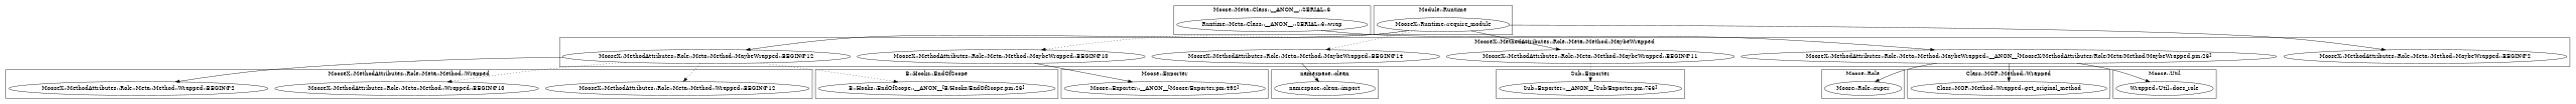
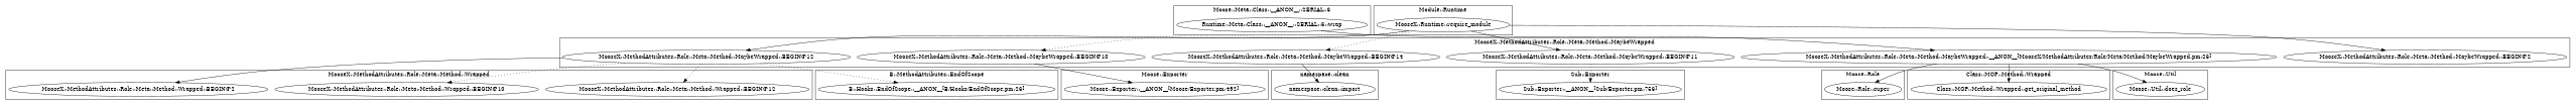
  digraph {
    edge [style=solid]
    n1 [label="Runtime::Meta::Class::__ANON__::SERIAL::6::wrap"]
    "MooseX::MethodAttributes::Role::Meta::Method::Wrapped::BEGIN@12"
    "MooseX::MethodAttributes::Role::Meta::Method::Wrapped::BEGIN@10"
    "MooseX::MethodAttributes::Role::Meta::Method::Wrapped::BEGIN@2"
    "namespace::clean::import"
    "Moose::Role::super"
    "Class::MOP::Method::Wrapped::get_original_method"
    n8 [label="MooseX::Runtime::require_module"]
    "MooseX::MethodAttributes::Role::Meta::Method::MaybeWrapped::BEGIN@2"
    "MooseX::MethodAttributes::Role::Meta::Method::MaybeWrapped::BEGIN@12"
    "MooseX::MethodAttributes::Role::Meta::Method::MaybeWrapped::BEGIN@10"
    "MooseX::MethodAttributes::Role::Meta::Method::MaybeWrapped::BEGIN@14"
    "MooseX::MethodAttributes::Role::Meta::Method::MaybeWrapped::BEGIN@11"
    "MooseX::MethodAttributes::Role::Meta::Method::MaybeWrapped::__ANON__[MooseX/MethodAttributes/Role/Meta/Method/MaybeWrapped.pm:26]"
    "Moose::Exporter::__ANON__[Moose/Exporter.pm:492]"
    "B::Hooks::EndOfScope::__ANON__[B/Hooks/EndOfScope.pm:26]"
    "Sub::Exporter::__ANON__[Sub/Exporter.pm:756]"
-   "Moose::Util::does_role" [label="Wrapped::Util::does_role"]
+   "Moose::Util::does_role"
    subgraph cluster_1 {
      label="Moose::Meta::Class::__ANON__::SERIAL::6"
      n1
    }
    subgraph cluster_2 {
      label="MooseX::MethodAttributes::Role::Meta::Method::Wrapped"
      "MooseX::MethodAttributes::Role::Meta::Method::Wrapped::BEGIN@12"
      "MooseX::MethodAttributes::Role::Meta::Method::Wrapped::BEGIN@10"
      "MooseX::MethodAttributes::Role::Meta::Method::Wrapped::BEGIN@2"
    }
    subgraph cluster_3 {
      label="namespace::clean"
      "namespace::clean::import"
    }
    subgraph cluster_4 {
      label="Moose::Role"
      "Moose::Role::super"
    }
    subgraph cluster_5 {
      label="Class::MOP::Method::Wrapped"
      "Class::MOP::Method::Wrapped::get_original_method"
    }
    subgraph cluster_6 {
      label="Module::Runtime"
      n8
    }
    subgraph cluster_7 {
      label="MooseX::MethodAttributes::Role::Meta::Method::MaybeWrapped"
      "MooseX::MethodAttributes::Role::Meta::Method::MaybeWrapped::BEGIN@2"
      "MooseX::MethodAttributes::Role::Meta::Method::MaybeWrapped::BEGIN@12"
      "MooseX::MethodAttributes::Role::Meta::Method::MaybeWrapped::BEGIN@10"
      "MooseX::MethodAttributes::Role::Meta::Method::MaybeWrapped::BEGIN@14"
      "MooseX::MethodAttributes::Role::Meta::Method::MaybeWrapped::BEGIN@11"
      "MooseX::MethodAttributes::Role::Meta::Method::MaybeWrapped::__ANON__[MooseX/MethodAttributes/Role/Meta/Method/MaybeWrapped.pm:26]"
    }
    subgraph cluster_8 {
      label="Moose::Exporter"
      "Moose::Exporter::__ANON__[Moose/Exporter.pm:492]"
    }
    subgraph cluster_9 {
-     label="B::Hooks::EndOfScope"
+     label="B::MethodAttributes::EndOfScope"
      "B::Hooks::EndOfScope::__ANON__[B/Hooks/EndOfScope.pm:26]"
    }
    subgraph cluster_10 {
      label="Sub::Exporter"
      "Sub::Exporter::__ANON__[Sub/Exporter.pm:756]"
    }
    subgraph cluster_11 {
      label="Moose::Util"
      "Moose::Util::does_role"
    }
    n1 -> "MooseX::MethodAttributes::Role::Meta::Method::MaybeWrapped::__ANON__[MooseX/MethodAttributes/Role/Meta/Method/MaybeWrapped.pm:26]"
    n8 -> "MooseX::MethodAttributes::Role::Meta::Method::MaybeWrapped::BEGIN@2"
    n8 -> "MooseX::MethodAttributes::Role::Meta::Method::MaybeWrapped::BEGIN@12"
    n8 -> "MooseX::MethodAttributes::Role::Meta::Method::MaybeWrapped::BEGIN@10" [style=dotted]
    n8 -> "MooseX::MethodAttributes::Role::Meta::Method::MaybeWrapped::BEGIN@14" [style=dotted]
    n8 -> "MooseX::MethodAttributes::Role::Meta::Method::MaybeWrapped::BEGIN@11"
    "MooseX::MethodAttributes::Role::Meta::Method::MaybeWrapped::BEGIN@12" -> "MooseX::MethodAttributes::Role::Meta::Method::Wrapped::BEGIN@12" [style=dotted]
    "MooseX::MethodAttributes::Role::Meta::Method::MaybeWrapped::BEGIN@12" -> "MooseX::MethodAttributes::Role::Meta::Method::Wrapped::BEGIN@10" [style=dotted]
    "MooseX::MethodAttributes::Role::Meta::Method::MaybeWrapped::BEGIN@12" -> "MooseX::MethodAttributes::Role::Meta::Method::Wrapped::BEGIN@2"
    "MooseX::MethodAttributes::Role::Meta::Method::MaybeWrapped::BEGIN@12" -> "B::Hooks::EndOfScope::__ANON__[B/Hooks/EndOfScope.pm:26]" [style=dotted]
    "MooseX::MethodAttributes::Role::Meta::Method::MaybeWrapped::BEGIN@10" -> "Moose::Exporter::__ANON__[Moose/Exporter.pm:492]"
    "MooseX::MethodAttributes::Role::Meta::Method::MaybeWrapped::BEGIN@14" -> "namespace::clean::import"
    "MooseX::MethodAttributes::Role::Meta::Method::MaybeWrapped::BEGIN@11" -> "Sub::Exporter::__ANON__[Sub/Exporter.pm:756]" [style=dotted]
    "MooseX::MethodAttributes::Role::Meta::Method::MaybeWrapped::__ANON__[MooseX/MethodAttributes/Role/Meta/Method/MaybeWrapped.pm:26]" -> "Moose::Role::super"
    "MooseX::MethodAttributes::Role::Meta::Method::MaybeWrapped::__ANON__[MooseX/MethodAttributes/Role/Meta/Method/MaybeWrapped.pm:26]" -> "Class::MOP::Method::Wrapped::get_original_method"
    "MooseX::MethodAttributes::Role::Meta::Method::MaybeWrapped::__ANON__[MooseX/MethodAttributes/Role/Meta/Method/MaybeWrapped.pm:26]" -> "Moose::Util::does_role"
  }
